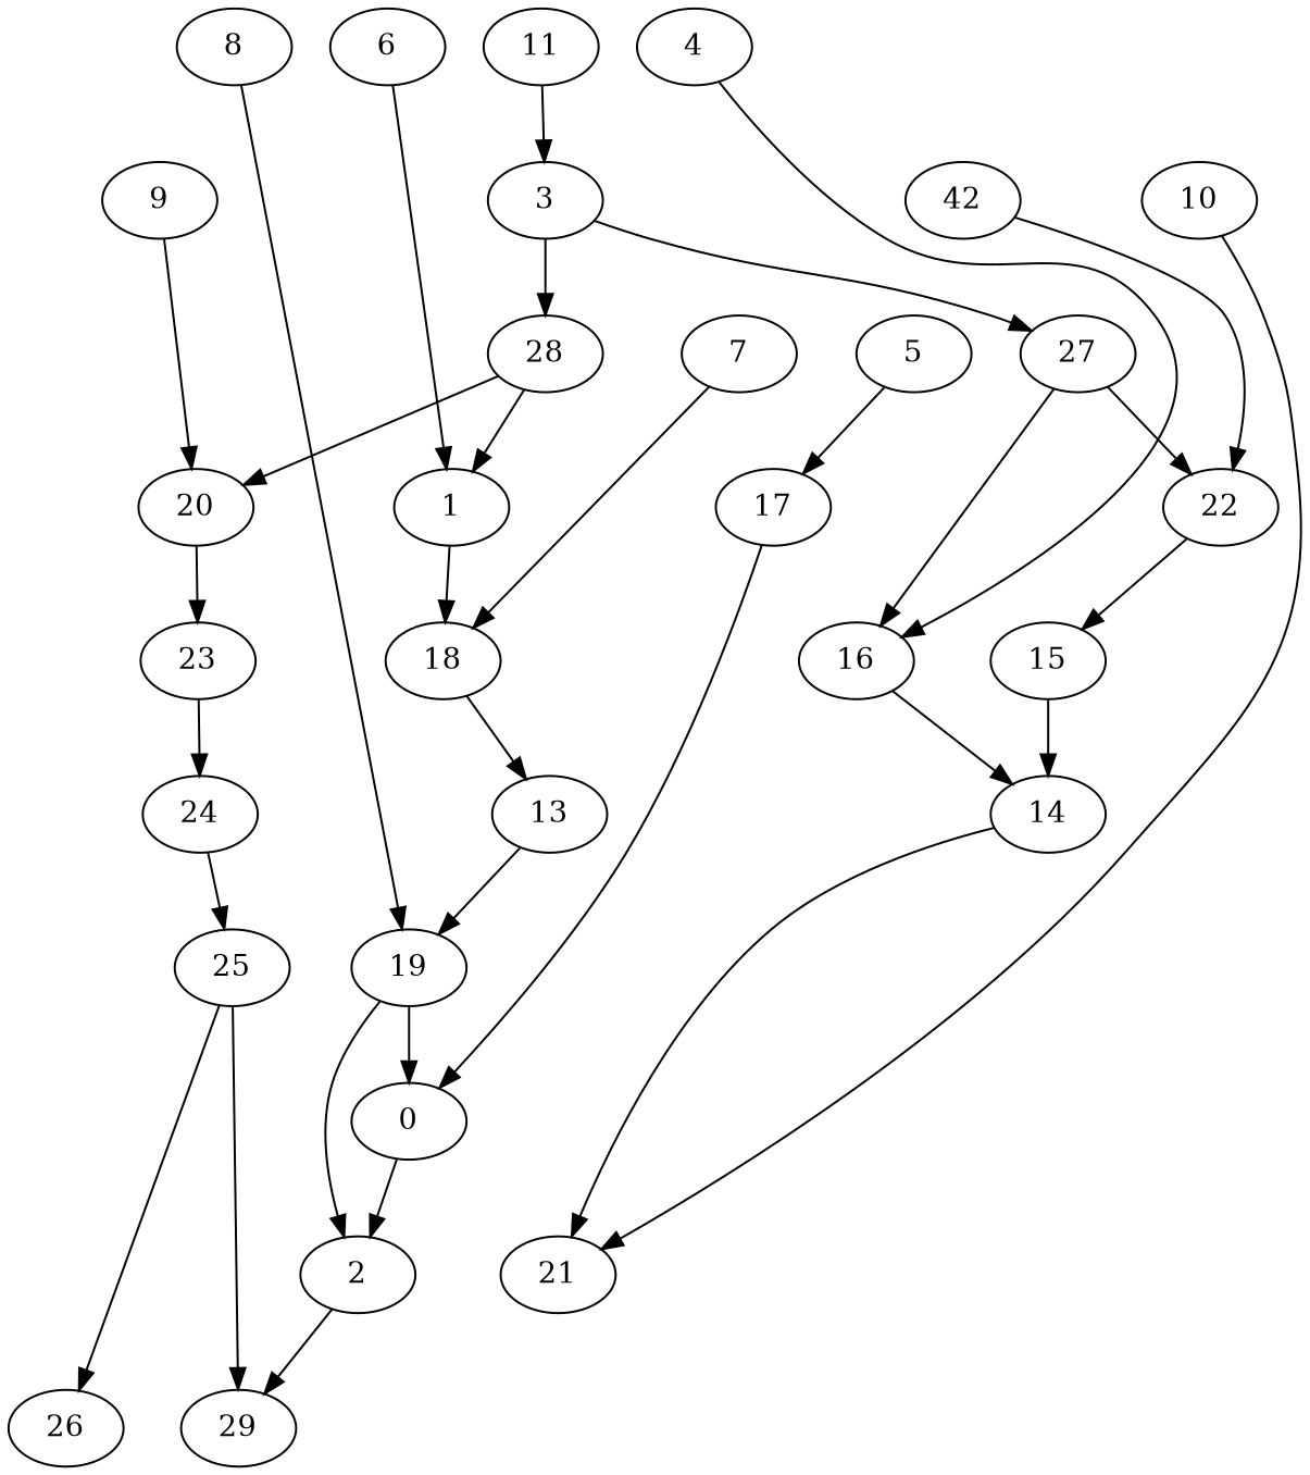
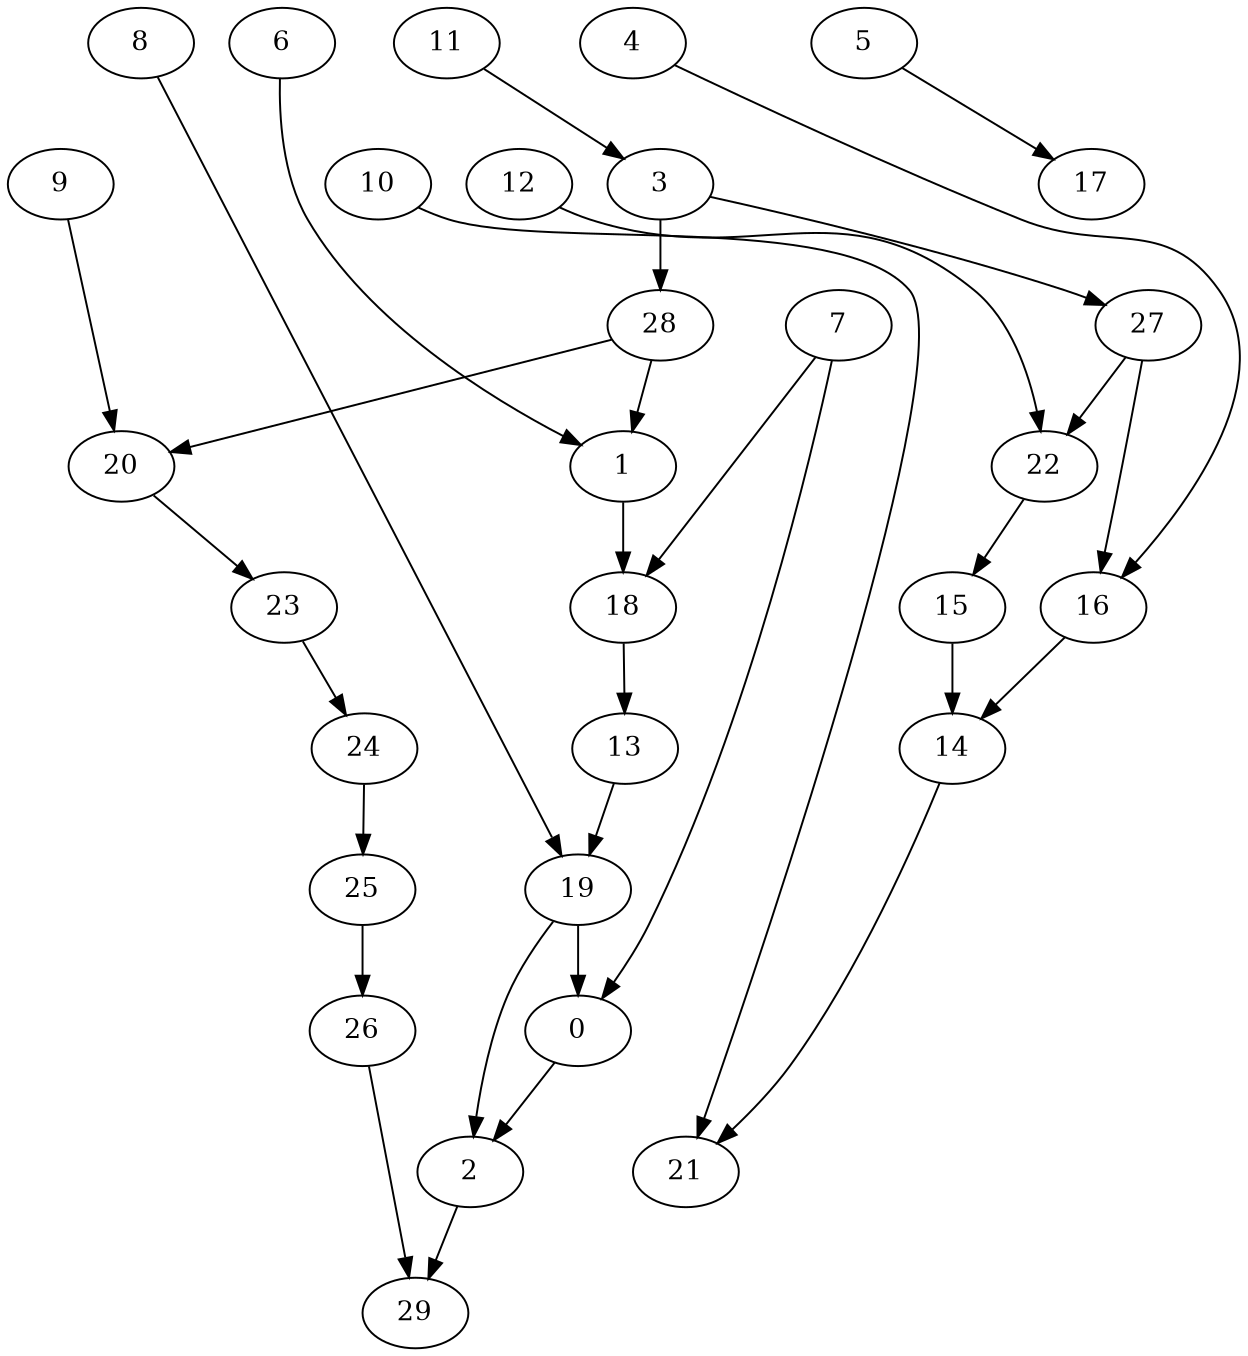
  digraph {
    edge [weight=0]
    0
    2
    29
    1
    18
    13
    3
    27
    28
    16
    22
    20
    4
    14
    5
    17
    6
    7
    8
    19
    9
    23
    10
    21
    11
-   12 [label=42]
+   12
    15
    24
    25
    26
    0 -> 2
    2 -> 29
    1 -> 18
    18 -> 13
    13 -> 19
    3 -> 27
    3 -> 28 [weight=1]
    27 -> 16
    27 -> 22
    28 -> 1
    28 -> 20
    16 -> 14
    22 -> 15
    20 -> 23
    4 -> 16
    14 -> 21
    5 -> 17
-   17 -> 0
+   7 -> 0
    6 -> 1
    7 -> 18
    8 -> 19
    19 -> 0 [weight=1]
    19 -> 2
    9 -> 20
    23 -> 24
    10 -> 21
    11 -> 3
    12 -> 22
    15 -> 14 [weight=1]
    24 -> 25
    25 -> 26
-   25 -> 29
+   26 -> 29
  }
